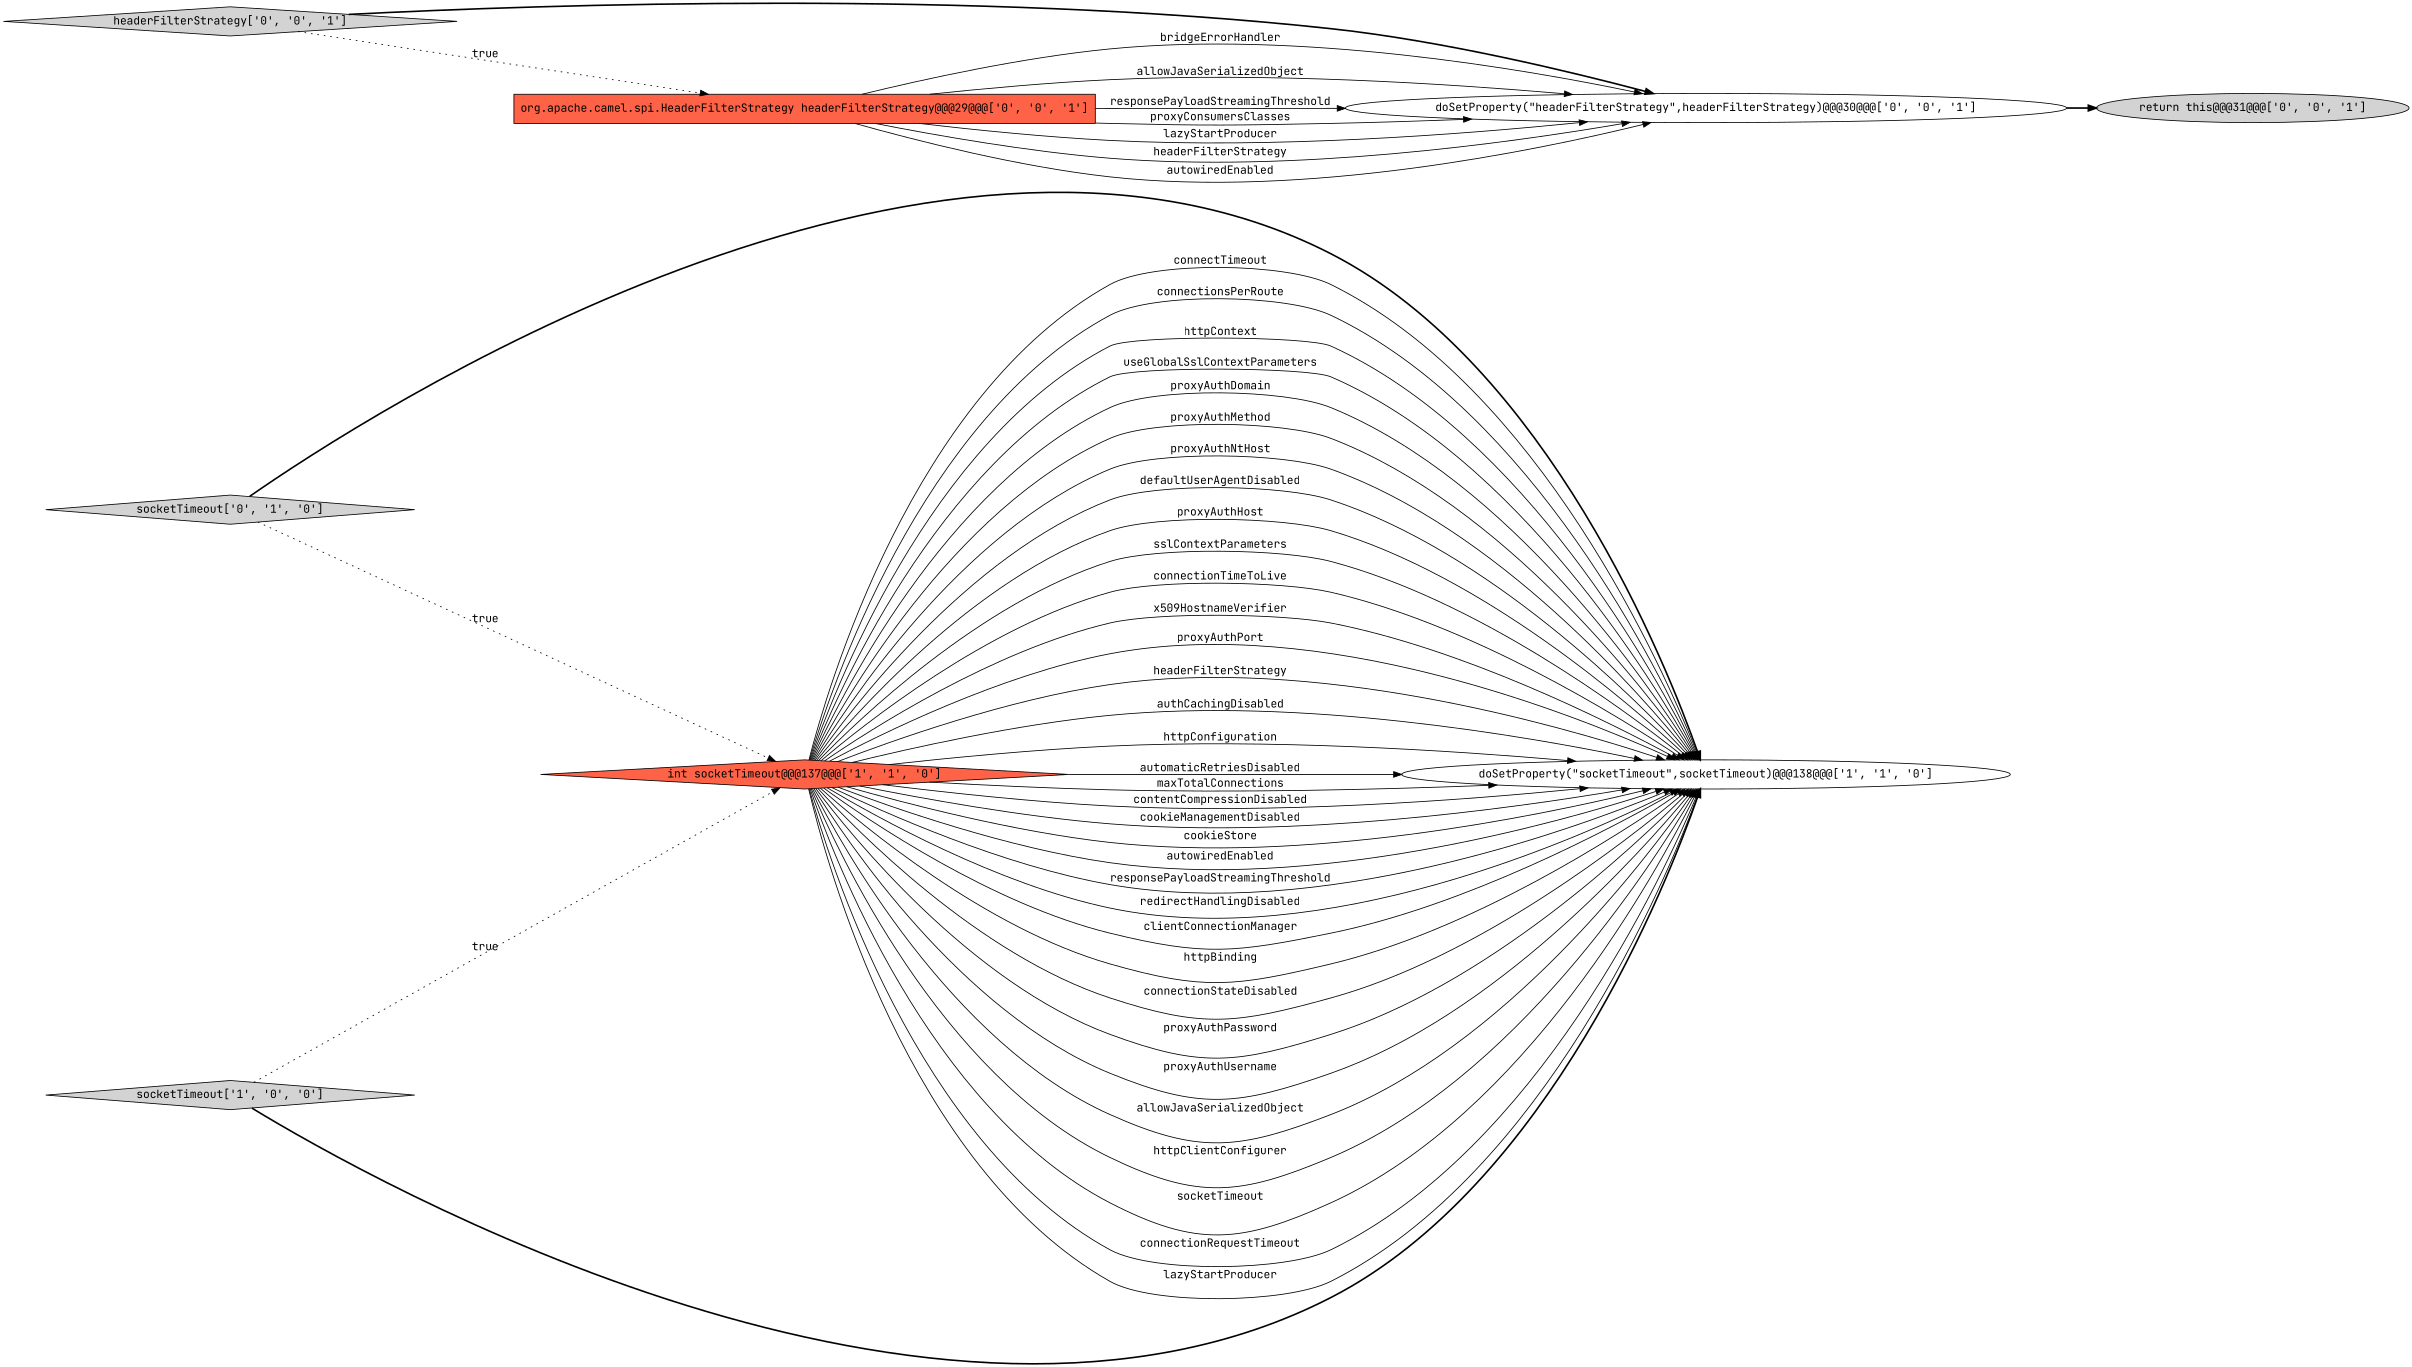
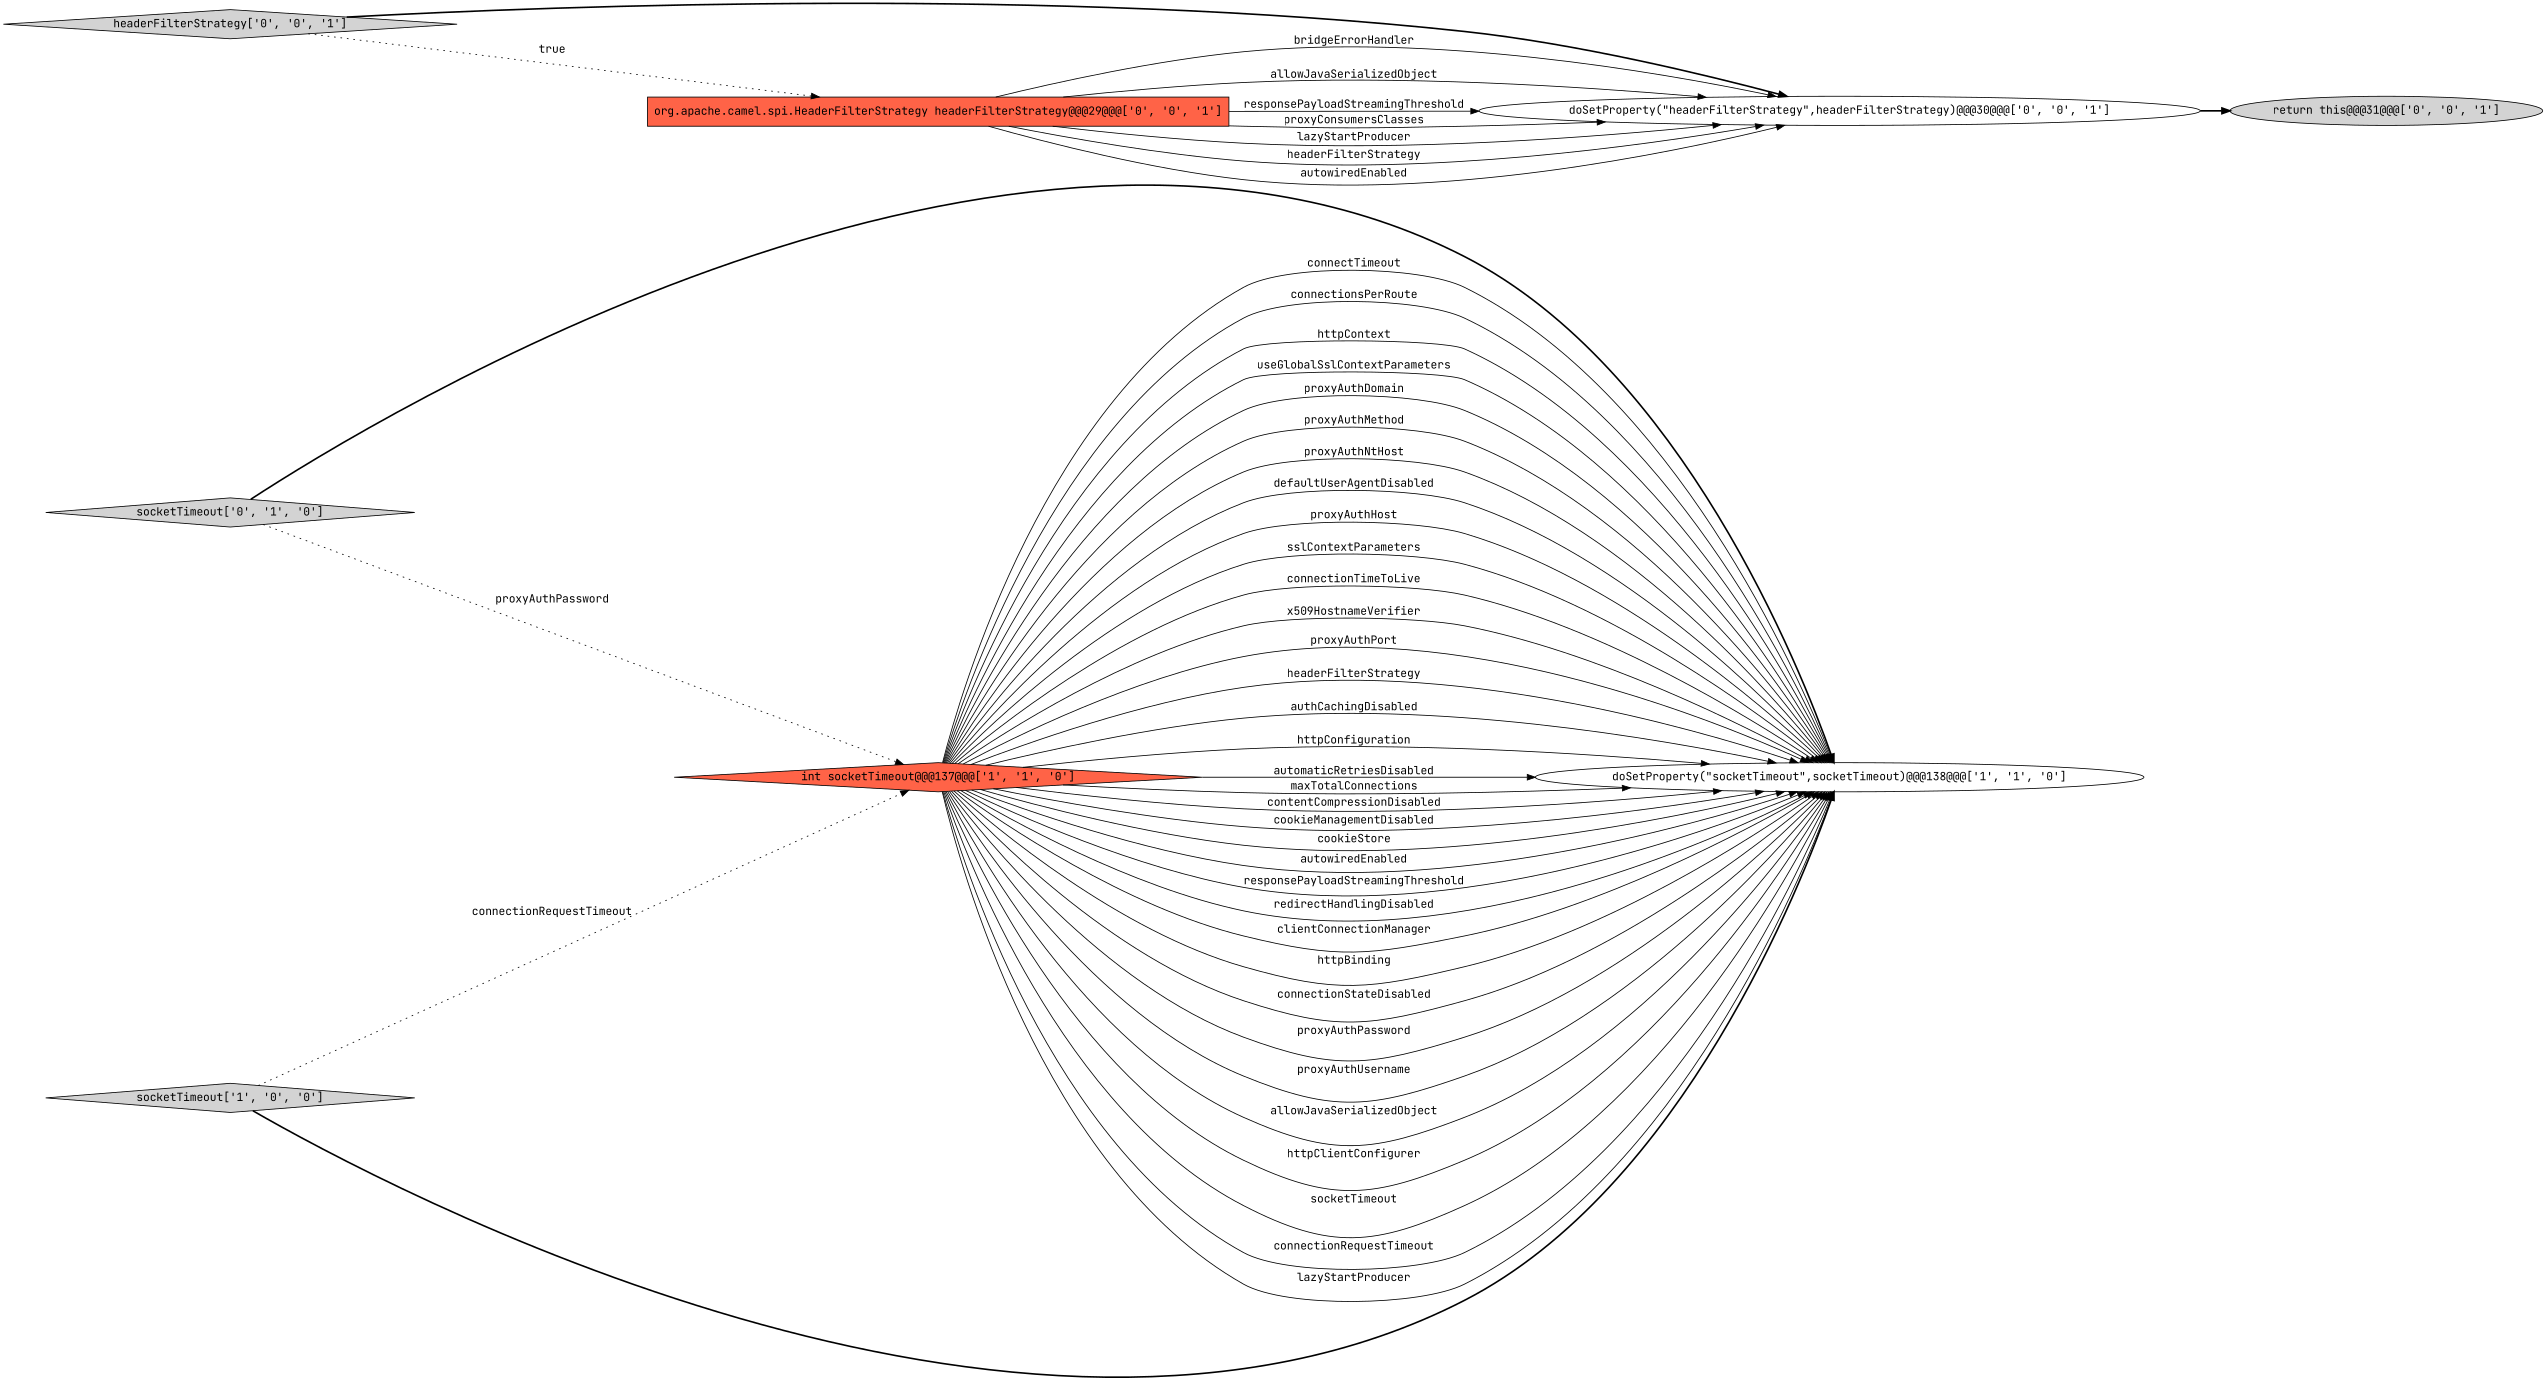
  digraph {
    fontname="JetBrains Mono"
    rankdir=LR
    node [fillcolor=lightgray fontname="JetBrains Mono" shape=diamond style=filled]
    edge [fontname="JetBrains Mono" style=solid]
    n1 [label="socketTimeout['0', '1', '0']"]
    n2 [fillcolor=tomato label="int socketTimeout@@@137@@@['1', '1', '0']"]
    n3 [fillcolor=white label="doSetProperty(\"socketTimeout\",socketTimeout)@@@138@@@['1', '1', '0']" shape=ellipse]
    n4 [label="socketTimeout['1', '0', '0']"]
    n5 [label="return this@@@31@@@['0', '0', '1']" shape=ellipse]
    n6 [fillcolor=white label="doSetProperty(\"headerFilterStrategy\",headerFilterStrategy)@@@30@@@['0', '0', '1']" shape=ellipse]
    n7 [fillcolor=tomato label="org.apache.camel.spi.HeaderFilterStrategy headerFilterStrategy@@@29@@@['0', '0', '1']" shape=box]
    n8 [label="headerFilterStrategy['0', '0', '1']"]
-   n1 -> n2 [label=true style=dotted]
+   n1 -> n2 [label=proxyAuthPassword style=dotted]
    n1 -> n3 [style=bold]
    n2 -> n3 [label=connectionsPerRoute]
    n2 -> n3 [label=httpContext]
    n2 -> n3 [label=useGlobalSslContextParameters]
    n2 -> n3 [label=proxyAuthDomain]
    n2 -> n3 [label=proxyAuthMethod]
    n2 -> n3 [label=proxyAuthNtHost]
    n2 -> n3 [label=defaultUserAgentDisabled]
    n2 -> n3 [label=proxyAuthHost]
    n2 -> n3 [label=sslContextParameters]
    n2 -> n3 [label=connectionTimeToLive]
    n2 -> n3 [label=x509HostnameVerifier]
    n2 -> n3 [label=proxyAuthPort]
    n2 -> n3 [label=headerFilterStrategy]
    n2 -> n3 [label=authCachingDisabled]
    n2 -> n3 [label=httpConfiguration]
    n2 -> n3 [label=automaticRetriesDisabled]
    n2 -> n3 [label=maxTotalConnections]
    n2 -> n3 [label=contentCompressionDisabled]
    n2 -> n3 [label=cookieManagementDisabled]
    n2 -> n3 [label=cookieStore]
    n2 -> n3 [label=autowiredEnabled]
    n2 -> n3 [label=responsePayloadStreamingThreshold]
    n2 -> n3 [label=redirectHandlingDisabled]
    n2 -> n3 [label=clientConnectionManager]
    n2 -> n3 [label=httpBinding]
    n2 -> n3 [label=connectionStateDisabled]
    n2 -> n3 [label=proxyAuthPassword]
    n2 -> n3 [label=proxyAuthUsername]
    n2 -> n3 [label=allowJavaSerializedObject]
    n2 -> n3 [label=httpClientConfigurer]
    n2 -> n3 [label=socketTimeout]
    n2 -> n3 [label=connectionRequestTimeout]
    n2 -> n3 [label=lazyStartProducer]
    n2 -> n3 [label=connectTimeout]
-   n4 -> n2 [label=true style=dotted]
+   n4 -> n2 [label=connectionRequestTimeout style=dotted]
    n4 -> n3 [style=bold]
    n6 -> n5 [style=bold]
    n7 -> n6 [label=bridgeErrorHandler]
    n7 -> n6 [label=allowJavaSerializedObject]
    n7 -> n6 [label=responsePayloadStreamingThreshold]
    n7 -> n6 [label=proxyConsumersClasses]
    n7 -> n6 [label=lazyStartProducer]
    n7 -> n6 [label=headerFilterStrategy]
    n7 -> n6 [label=autowiredEnabled]
    n8 -> n6 [style=bold]
    n8 -> n7 [label=true style=dotted]
  }
